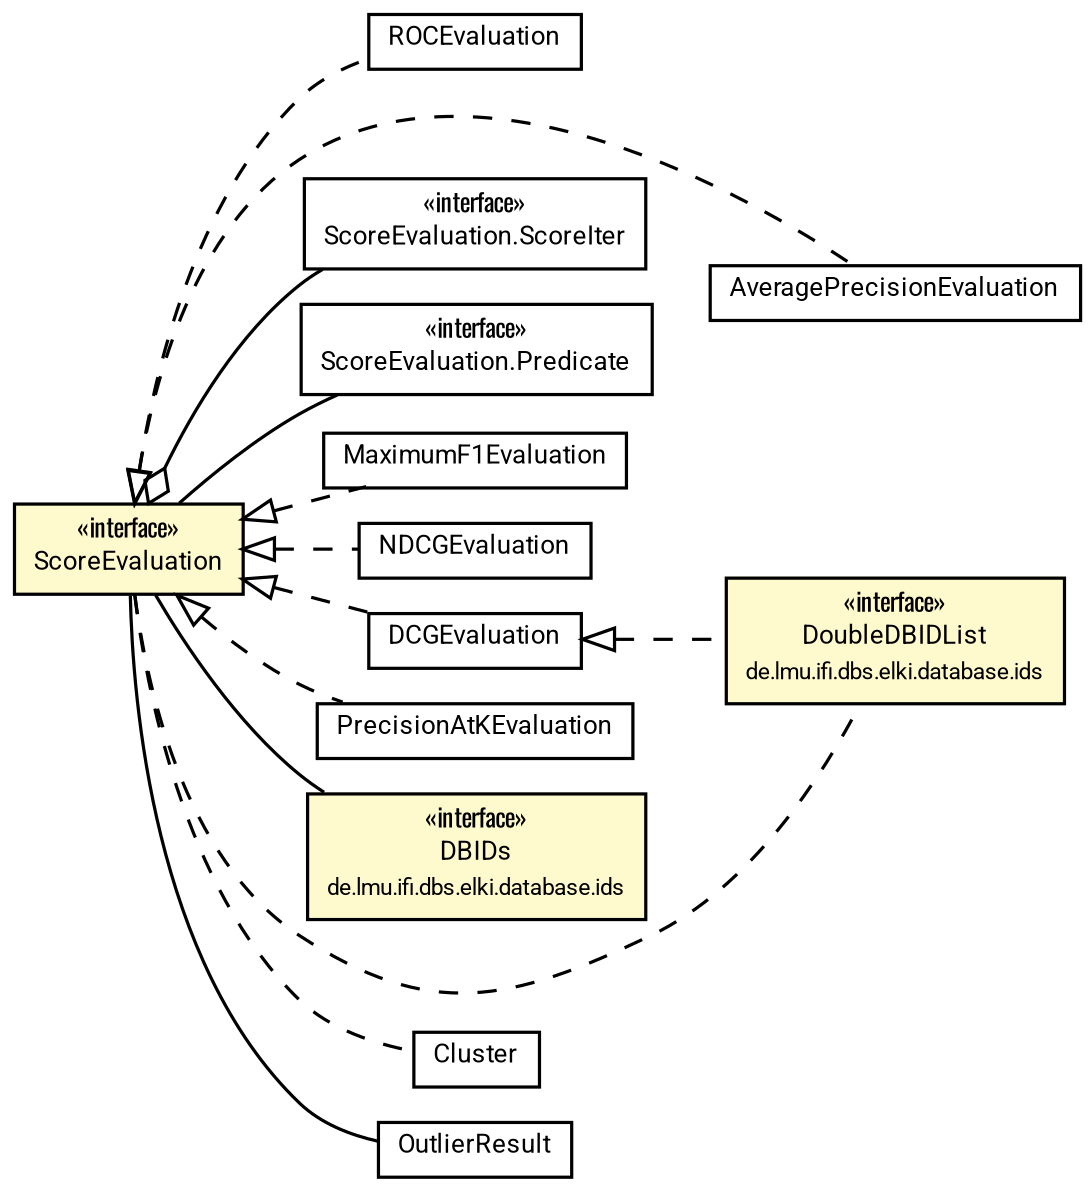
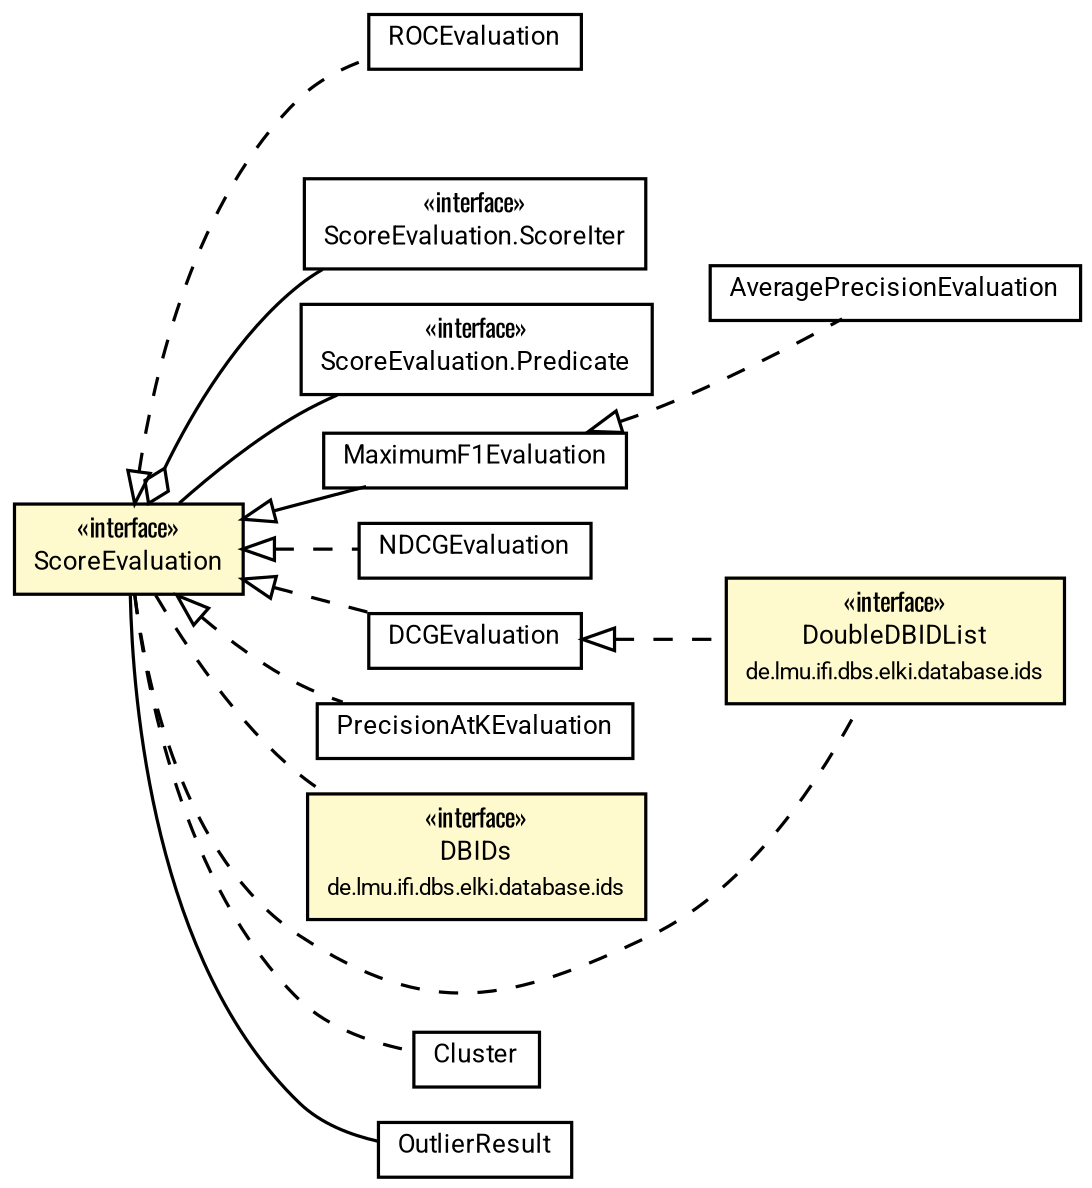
  digraph {
    fontname=Oswald
    nodesep=0.15
    rankdir=LR
    ranksep=0.25
    node [fontcolor=black fontname=Oswald fontsize=8 margin=0 shape=plaintext]
    edge [arrowtail=empty color=black dir=back fontname=Oswald fontsize=7 labelfontname=Roboto labelfontsize=7 style=dashed weight=9]
    n1 [height=0 label=<<table title="de.lmu.ifi.dbs.elki.evaluation.scores.ROCEvaluation" border="0" cellborder="1" cellspacing="0" cellpadding="2" href="ROCEvaluation.html" target="_parent"> 		<tr><td><table border="0" cellspacing="0" cellpadding="1"> 		<tr><td align="center" balign="center"> <font face="Roboto">ROCEvaluation</font> </td></tr> 		</table></td></tr> 		</table>> width=0]
    n2 [height=0 label=<<table title="de.lmu.ifi.dbs.elki.evaluation.scores.AveragePrecisionEvaluation" border="0" cellborder="1" cellspacing="0" cellpadding="2" href="AveragePrecisionEvaluation.html" target="_parent"> 		<tr><td><table border="0" cellspacing="0" cellpadding="1"> 		<tr><td align="center" balign="center"> <font face="Roboto">AveragePrecisionEvaluation</font> </td></tr> 		</table></td></tr> 		</table>> width=0]
    n3 [height=0 label=<<table title="de.lmu.ifi.dbs.elki.evaluation.scores.ScoreEvaluation" border="0" cellborder="1" cellspacing="0" cellpadding="2" bgcolor="lemonChiffon" href="ScoreEvaluation.html" target="_parent"> 		<tr><td><table border="0" cellspacing="0" cellpadding="1"> 		<tr><td align="center" balign="center"> &#171;interface&#187; </td></tr> 		<tr><td align="center" balign="center"> <font face="Roboto">ScoreEvaluation</font> </td></tr> 		</table></td></tr> 		</table>> width=0]
    n4 [height=0 label=<<table title="de.lmu.ifi.dbs.elki.evaluation.scores.ScoreEvaluation.ScoreIter" border="0" cellborder="1" cellspacing="0" cellpadding="2" href="ScoreEvaluation.ScoreIter.html" target="_parent"> 		<tr><td><table border="0" cellspacing="0" cellpadding="1"> 		<tr><td align="center" balign="center"> &#171;interface&#187; </td></tr> 		<tr><td align="center" balign="center"> <font face="Roboto">ScoreEvaluation.ScoreIter</font> </td></tr> 		</table></td></tr> 		</table>> width=0]
    n5 [height=0 label=<<table title="de.lmu.ifi.dbs.elki.evaluation.scores.ScoreEvaluation.Predicate" border="0" cellborder="1" cellspacing="0" cellpadding="2" href="ScoreEvaluation.Predicate.html" target="_parent"> 		<tr><td><table border="0" cellspacing="0" cellpadding="1"> 		<tr><td align="center" balign="center"> &#171;interface&#187; </td></tr> 		<tr><td align="center" balign="center"> <font face="Roboto">ScoreEvaluation.Predicate</font> </td></tr> 		</table></td></tr> 		</table>> width=0]
    n6 [height=0 label=<<table title="de.lmu.ifi.dbs.elki.evaluation.scores.MaximumF1Evaluation" border="0" cellborder="1" cellspacing="0" cellpadding="2" href="MaximumF1Evaluation.html" target="_parent"> 		<tr><td><table border="0" cellspacing="0" cellpadding="1"> 		<tr><td align="center" balign="center"> <font face="Roboto">MaximumF1Evaluation</font> </td></tr> 		</table></td></tr> 		</table>> width=0]
    n7 [height=0 label=<<table title="de.lmu.ifi.dbs.elki.evaluation.scores.NDCGEvaluation" border="0" cellborder="1" cellspacing="0" cellpadding="2" href="NDCGEvaluation.html" target="_parent"> 		<tr><td><table border="0" cellspacing="0" cellpadding="1"> 		<tr><td align="center" balign="center"> <font face="Roboto">NDCGEvaluation</font> </td></tr> 		</table></td></tr> 		</table>> width=0]
    n8 [height=0 label=<<table title="de.lmu.ifi.dbs.elki.evaluation.scores.DCGEvaluation" border="0" cellborder="1" cellspacing="0" cellpadding="2" href="DCGEvaluation.html" target="_parent"> 		<tr><td><table border="0" cellspacing="0" cellpadding="1"> 		<tr><td align="center" balign="center"> <font face="Roboto">DCGEvaluation</font> </td></tr> 		</table></td></tr> 		</table>> width=0]
    n9 [height=0 label=<<table title="de.lmu.ifi.dbs.elki.evaluation.scores.PrecisionAtKEvaluation" border="0" cellborder="1" cellspacing="0" cellpadding="2" href="PrecisionAtKEvaluation.html" target="_parent"> 		<tr><td><table border="0" cellspacing="0" cellpadding="1"> 		<tr><td align="center" balign="center"> <font face="Roboto">PrecisionAtKEvaluation</font> </td></tr> 		</table></td></tr> 		</table>> width=0]
    n10 [height=0 label=<<table title="de.lmu.ifi.dbs.elki.database.ids.DBIDs" border="0" cellborder="1" cellspacing="0" cellpadding="2" bgcolor="LemonChiffon" href="../../database/ids/DBIDs.html" target="_parent"> 		<tr><td><table border="0" cellspacing="0" cellpadding="1"> 		<tr><td align="center" balign="center"> &#171;interface&#187; </td></tr> 		<tr><td align="center" balign="center"> <font face="Roboto">DBIDs</font> </td></tr> 		<tr><td align="center" balign="center"> <font face="Roboto" point-size="7.0">de.lmu.ifi.dbs.elki.database.ids</font> </td></tr> 		</table></td></tr> 		</table>> width=0]
    n11 [height=0 label=<<table title="de.lmu.ifi.dbs.elki.database.ids.DoubleDBIDList" border="0" cellborder="1" cellspacing="0" cellpadding="2" bgcolor="LemonChiffon" href="../../database/ids/DoubleDBIDList.html" target="_parent"> 		<tr><td><table border="0" cellspacing="0" cellpadding="1"> 		<tr><td align="center" balign="center"> &#171;interface&#187; </td></tr> 		<tr><td align="center" balign="center"> <font face="Roboto">DoubleDBIDList</font> </td></tr> 		<tr><td align="center" balign="center"> <font face="Roboto" point-size="7.0">de.lmu.ifi.dbs.elki.database.ids</font> </td></tr> 		</table></td></tr> 		</table>> width=0]
    n12 [height=0 label=<<table title="Cluster" border="0" cellborder="1" cellspacing="0" cellpadding="2" href="http://docs.oracle.com/javase/7/docs/api/Cluster.html" target="_parent"> 		<tr><td><table border="0" cellspacing="0" cellpadding="1"> 		<tr><td align="center" balign="center"> <font face="Roboto">Cluster</font> </td></tr> 		</table></td></tr> 		</table>> width=0]
    n13 [height=0 label=<<table title="OutlierResult" border="0" cellborder="1" cellspacing="0" cellpadding="2" href="http://docs.oracle.com/javase/7/docs/api/OutlierResult.html" target="_parent"> 		<tr><td><table border="0" cellspacing="0" cellpadding="1"> 		<tr><td align="center" balign="center"> <font face="Roboto">OutlierResult</font> </td></tr> 		</table></td></tr> 		</table>> width=0]
    n3 -> n1
-   n3 -> n2
+   n6 -> n2
    n3 -> n4 [arrowhead=none arrowtail=ediamond weight=4 style=""]
    n3 -> n5 [arrowhead=none weight=2 arrowtail="" dir="" style=""]
-   n3 -> n6
+   n3 -> n6 [style=solid]
    n3 -> n7
    n3 -> n8
    n3 -> n9
-   n3 -> n10 [arrowhead=none weight=2 arrowtail="" dir="" style=""]
+   n3 -> n10 [arrowhead=none weight=2 arrowtail="" dir=""]
    n3 -> n11 [arrowhead=none weight=2 arrowtail="" dir=""]
    n3 -> n12 [arrowhead=none weight=2 arrowtail="" dir=""]
    n3 -> n13 [arrowhead=none weight=2 arrowtail="" dir="" style=""]
    n8 -> n11
  }
